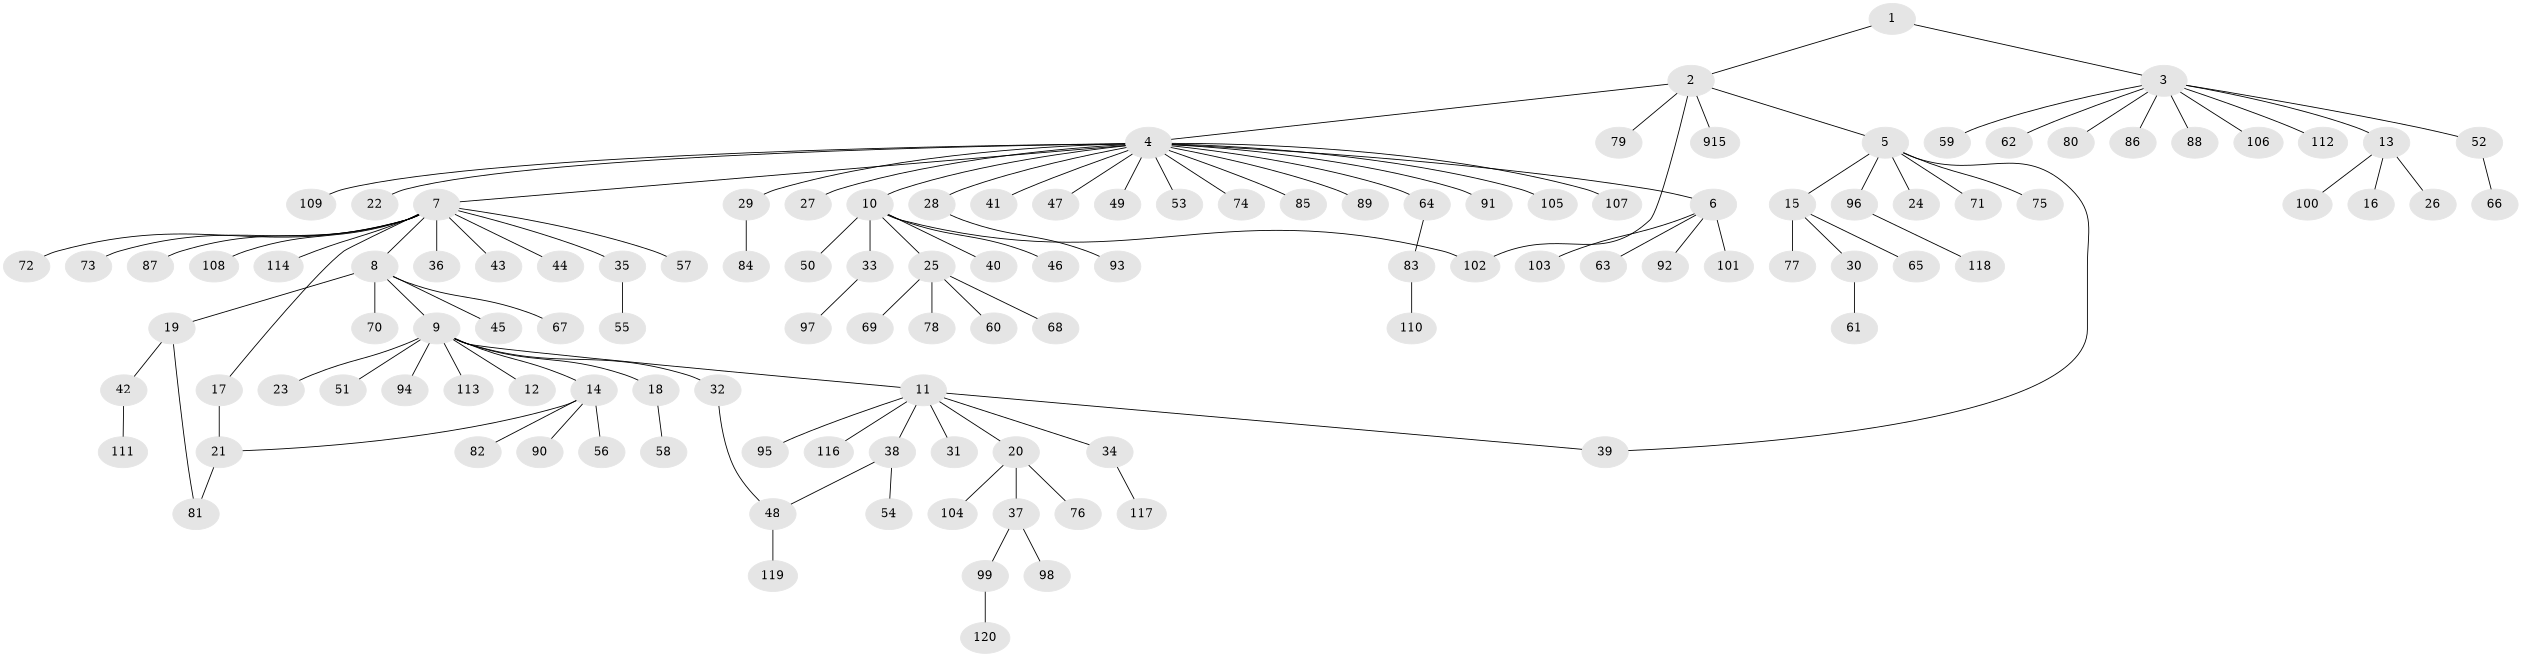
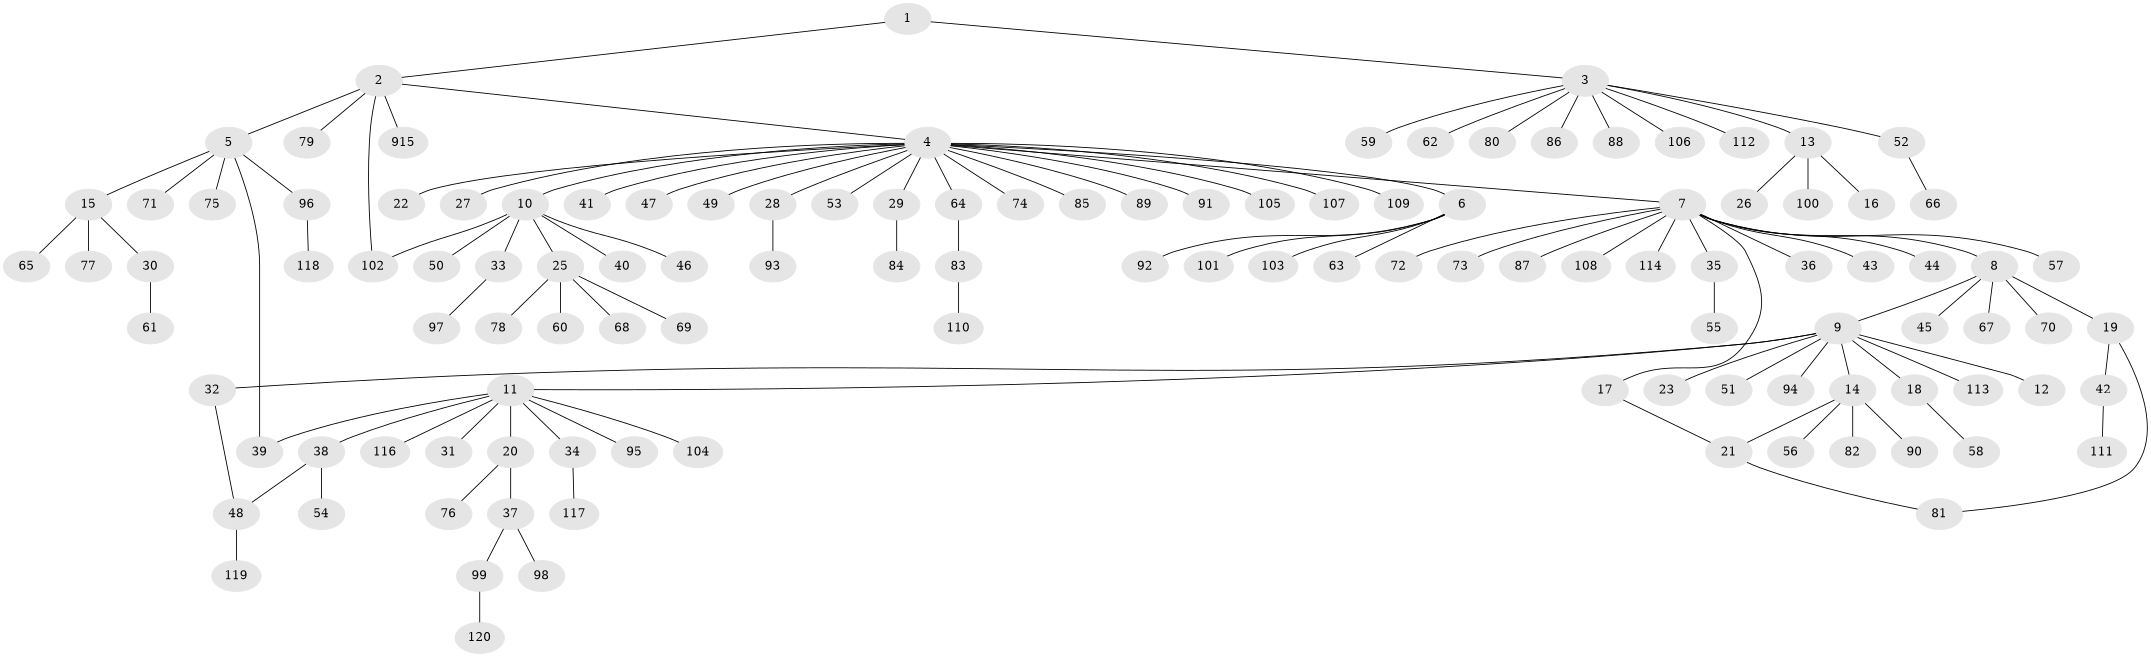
  graph {
    node [color=gray90 style=filled]
    1
    2
    3
    4
    5
    79
    102
    n8 [label=915]
    13
    52
    59
    62
    80
    86
    88
    106
    112
    6
    7
    10
    22
    27
    28
    29
    41
    47
    49
    53
    64
    74
    85
    89
    91
    105
    107
    109
    15
-   24
    39
    71
    75
    96
    16
    26
    100
    66
    63
    92
    101
    103
    8
    17
    35
    36
    43
    44
    57
    72
    73
    87
    108
    114
    25
    33
    40
    46
    50
    93
    84
    83
    30
    65
    77
    118
    9
    19
    45
    67
    70
    21
    55
    11
    12
    14
    18
    23
    32
    51
    94
    113
    42
    81
    20
    31
    34
    38
    95
    104
    116
    56
    82
    90
    58
    48
    60
    68
    69
    78
    97
    37
    76
    117
    54
    61
    111
    98
    99
    119
    120
    110
    1 -- 2
    1 -- 3
    2 -- 4
    2 -- 5
    2 -- 79
    2 -- 102
    2 -- n8
    3 -- 13
    3 -- 52
    3 -- 59
    3 -- 62
    3 -- 80
    3 -- 86
    3 -- 88
    3 -- 106
    3 -- 112
    4 -- 6
    4 -- 7
    4 -- 10
    4 -- 22
    4 -- 27
    4 -- 28
    4 -- 29
    4 -- 41
    4 -- 47
    4 -- 49
    4 -- 53
    4 -- 64
    4 -- 74
    4 -- 85
    4 -- 89
    4 -- 91
    4 -- 105
    4 -- 107
    4 -- 109
    5 -- 15
-   5 -- 24
    5 -- 39
    5 -- 71
    5 -- 75
    5 -- 96
    13 -- 16
    13 -- 26
    13 -- 100
    52 -- 66
    6 -- 63
    6 -- 92
    6 -- 101
    6 -- 103
    7 -- 8
    7 -- 17
    7 -- 35
    7 -- 36
    7 -- 43
    7 -- 44
    7 -- 57
    7 -- 72
    7 -- 73
    7 -- 87
    7 -- 108
    7 -- 114
    10 -- 102
    10 -- 25
    10 -- 33
    10 -- 40
    10 -- 46
    10 -- 50
    28 -- 93
    29 -- 84
    64 -- 83
    15 -- 30
    15 -- 65
    15 -- 77
    96 -- 118
    8 -- 9
    8 -- 19
    8 -- 45
    8 -- 67
    8 -- 70
    17 -- 21
    35 -- 55
    25 -- 60
    25 -- 68
    25 -- 69
    25 -- 78
    33 -- 97
    83 -- 110
    30 -- 61
    9 -- 11
    9 -- 12
    9 -- 14
    9 -- 18
    9 -- 23
    9 -- 32
    9 -- 51
    9 -- 94
    9 -- 113
    19 -- 42
    19 -- 81
    21 -- 81
    11 -- 39
    11 -- 20
    11 -- 31
    11 -- 34
    11 -- 38
    11 -- 95
-   20 -- 104
+   11 -- 104
    11 -- 116
    14 -- 21
    14 -- 56
    14 -- 82
    14 -- 90
    18 -- 58
    32 -- 48
    42 -- 111
    20 -- 37
    20 -- 76
    34 -- 117
    38 -- 48
    38 -- 54
    48 -- 119
    37 -- 98
    37 -- 99
    99 -- 120
  }
